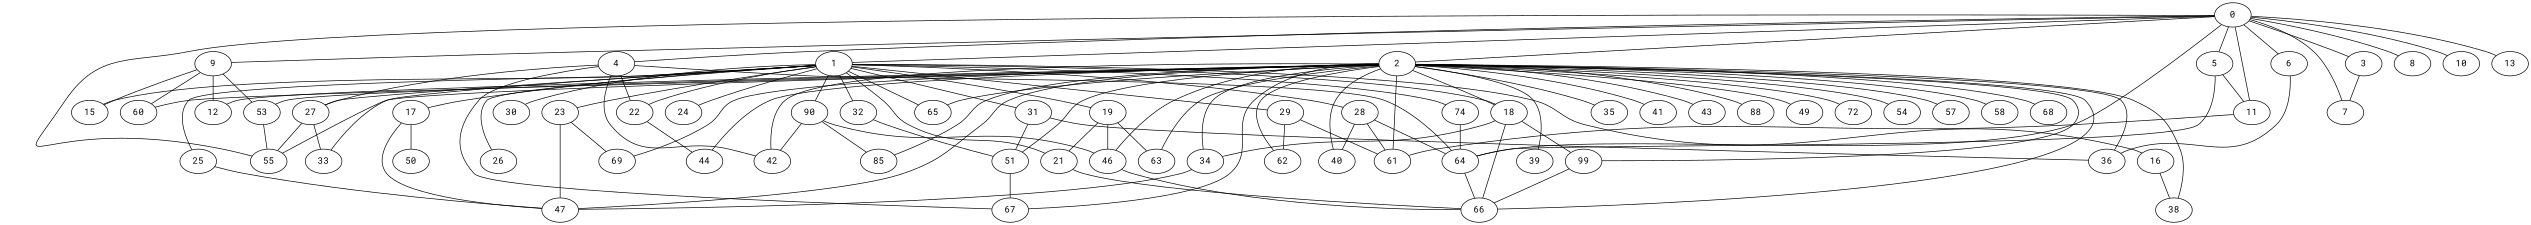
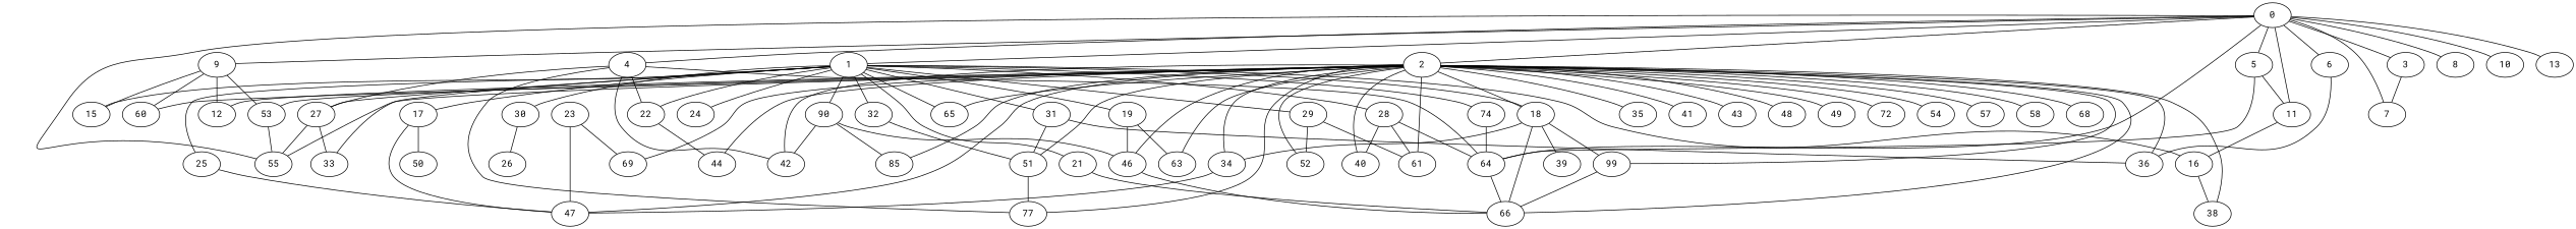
  graph {
    fontname="Roboto Mono"
    node [fontname="Roboto Mono"]
    edge [fontname="Roboto Mono"]
    0
    1
    2
    3
    4
    5
    6
    7
    8
    9
    10
    11
    13
    64
    55
    32
    33
    n18 [label=74]
    15
    16
    17
    18
    19
    n24 [label=90]
    21
    22
    23
    24
    25
    26
    27
    28
    29
    30
    31
    65
    12
    34
    35
    36
    38
    39
    40
    41
    42
    43
    44
    n48 [label=85]
    46
    47
-   48 [label=88]
+   48
    49
    51
    n54 [label=72]
    53
    54
    57
    58
    n59 [label=99]
    60
    61
-   62
+   62 [label=52]
    63
    66
-   67
+   67 [label=77]
    68
    69
    50
    0 -- 1
    0 -- 2
    0 -- 3
    0 -- 4
    0 -- 5
    0 -- 6
    0 -- 7
    0 -- 8
    0 -- 9
    0 -- 10
    0 -- 11
    0 -- 13
    0 -- 64
    0 -- 55
    1 -- 32
    1 -- 33
    1 -- n18
    1 -- 15
    1 -- 16
    1 -- 17
    1 -- 18
    1 -- 19
    1 -- n24
    1 -- 21
    1 -- 22
-   1 -- 23
    1 -- 24
    1 -- 25
-   1 -- 26
+   30 -- 26
    1 -- 27
    1 -- 28
    1 -- 29
    1 -- 30
    1 -- 31
    1 -- 65
    2 -- 55
    2 -- 18
    2 -- 65
    2 -- 12
    2 -- 34
    2 -- 35
    2 -- 36
    2 -- 38
-   2 -- 39
+   18 -- 39
    2 -- 40
    2 -- 41
    2 -- 42
    2 -- 43
    2 -- 44
    2 -- n48
    2 -- 46
    2 -- 47
    2 -- 48
    2 -- 49
    2 -- 51
    2 -- n54
    2 -- 53
    2 -- 54
    2 -- 57
    2 -- 58
    2 -- n59
    2 -- 60
    2 -- 61
    2 -- 62
    2 -- 63
    2 -- 66
    2 -- 67
    2 -- 68
    2 -- 69
    3 -- 7
    4 -- 64
    4 -- 22
    4 -- 27
    4 -- 42
    4 -- 67
    5 -- 11
    5 -- 64
    6 -- 36
    9 -- 15
    9 -- 12
    9 -- 53
    9 -- 60
-   11 -- 61
+   11 -- 16
    64 -- 66
    32 -- 51
    n18 -- 64
    16 -- 38
    17 -- 47
    17 -- 50
    18 -- 34
    18 -- n59
    18 -- 66
-   19 -- 21
    19 -- 46
    19 -- 63
    n24 -- 42
    n24 -- n48
    n24 -- 46
    21 -- 66
    22 -- 44
    23 -- 47
    23 -- 69
    25 -- 47
    27 -- 55
    27 -- 33
    28 -- 64
    28 -- 40
    28 -- 61
    29 -- 61
    29 -- 62
    31 -- 36
    31 -- 51
    34 -- 47
    46 -- 66
    51 -- 67
    53 -- 55
    n59 -- 66
  }
